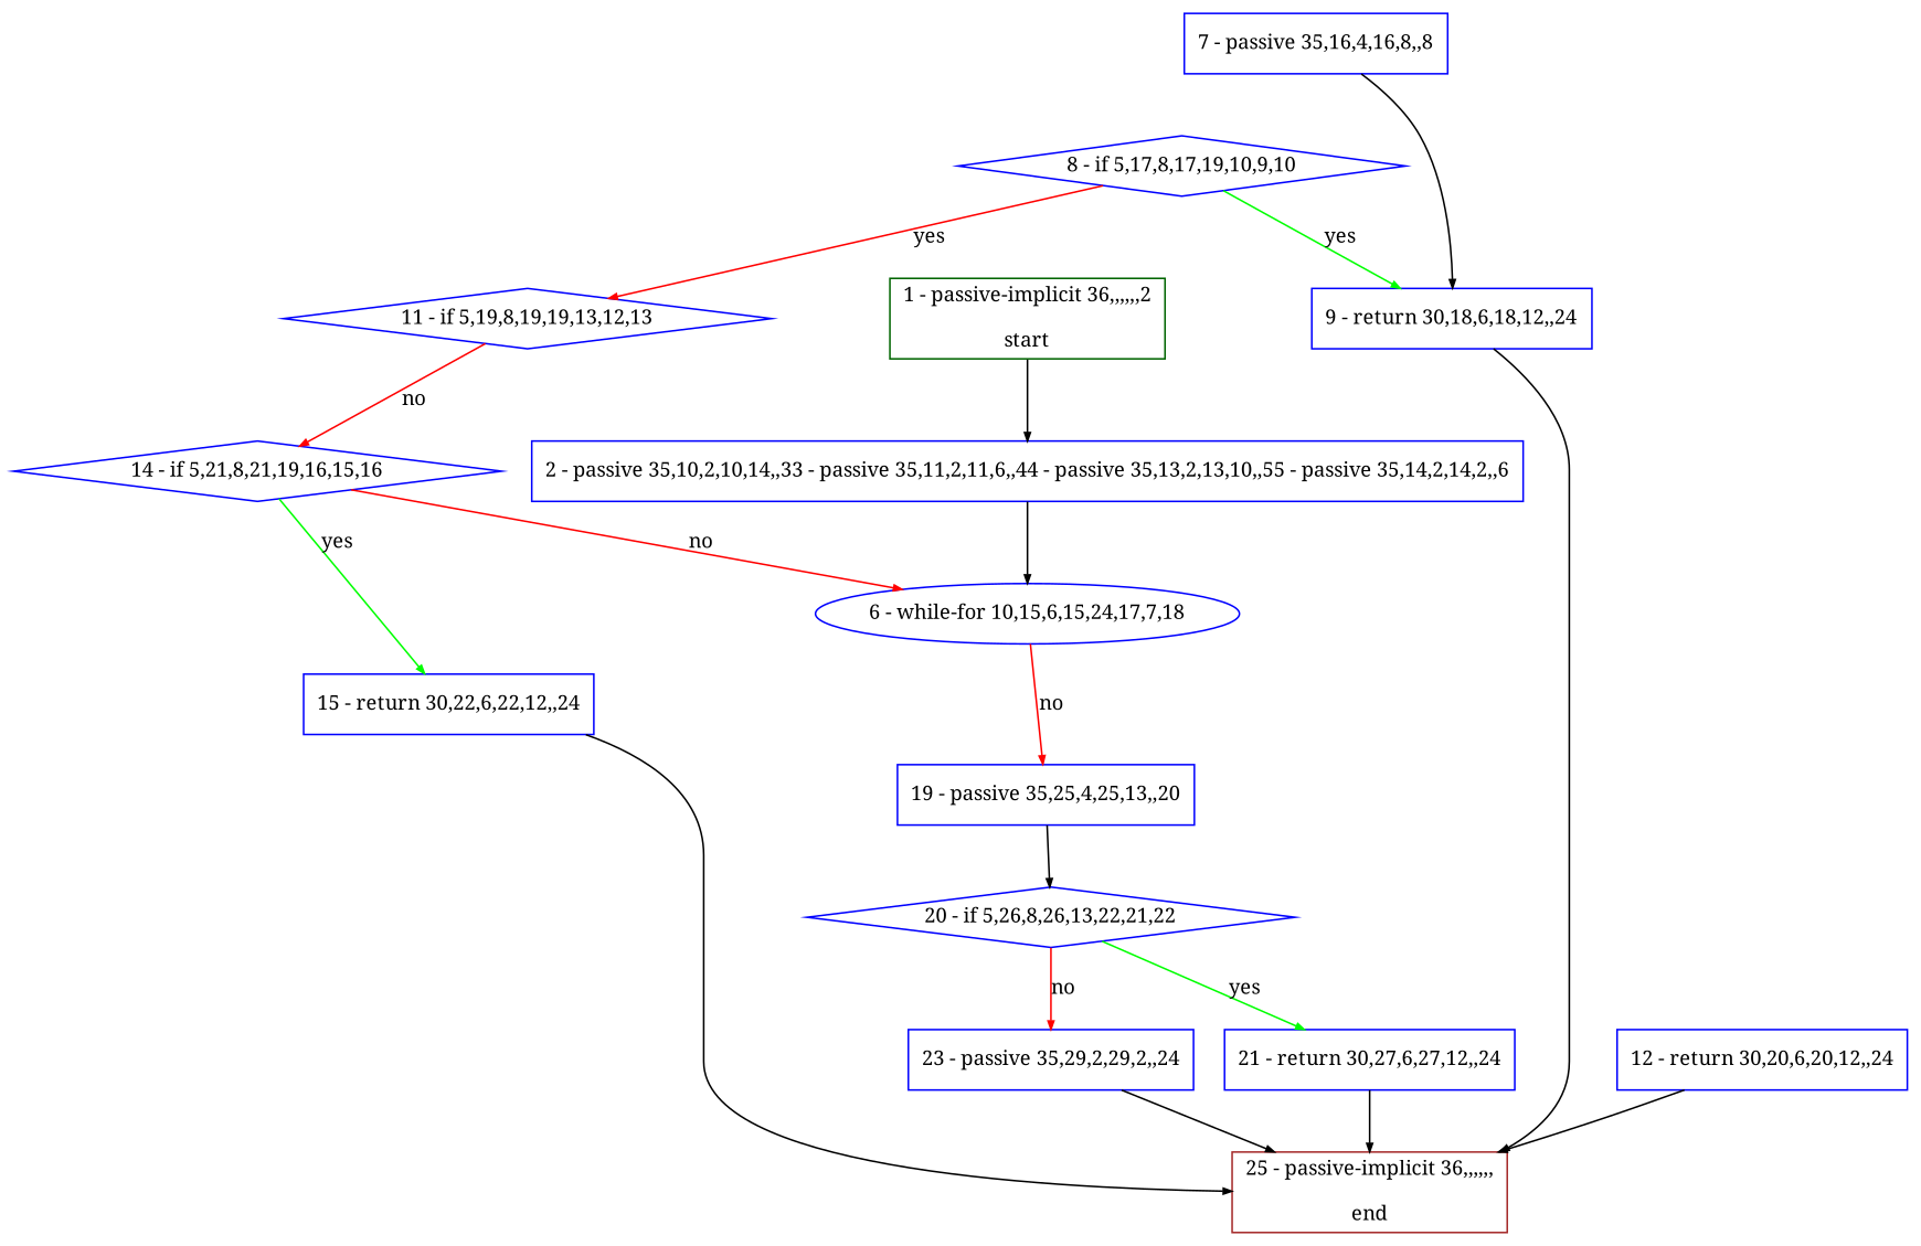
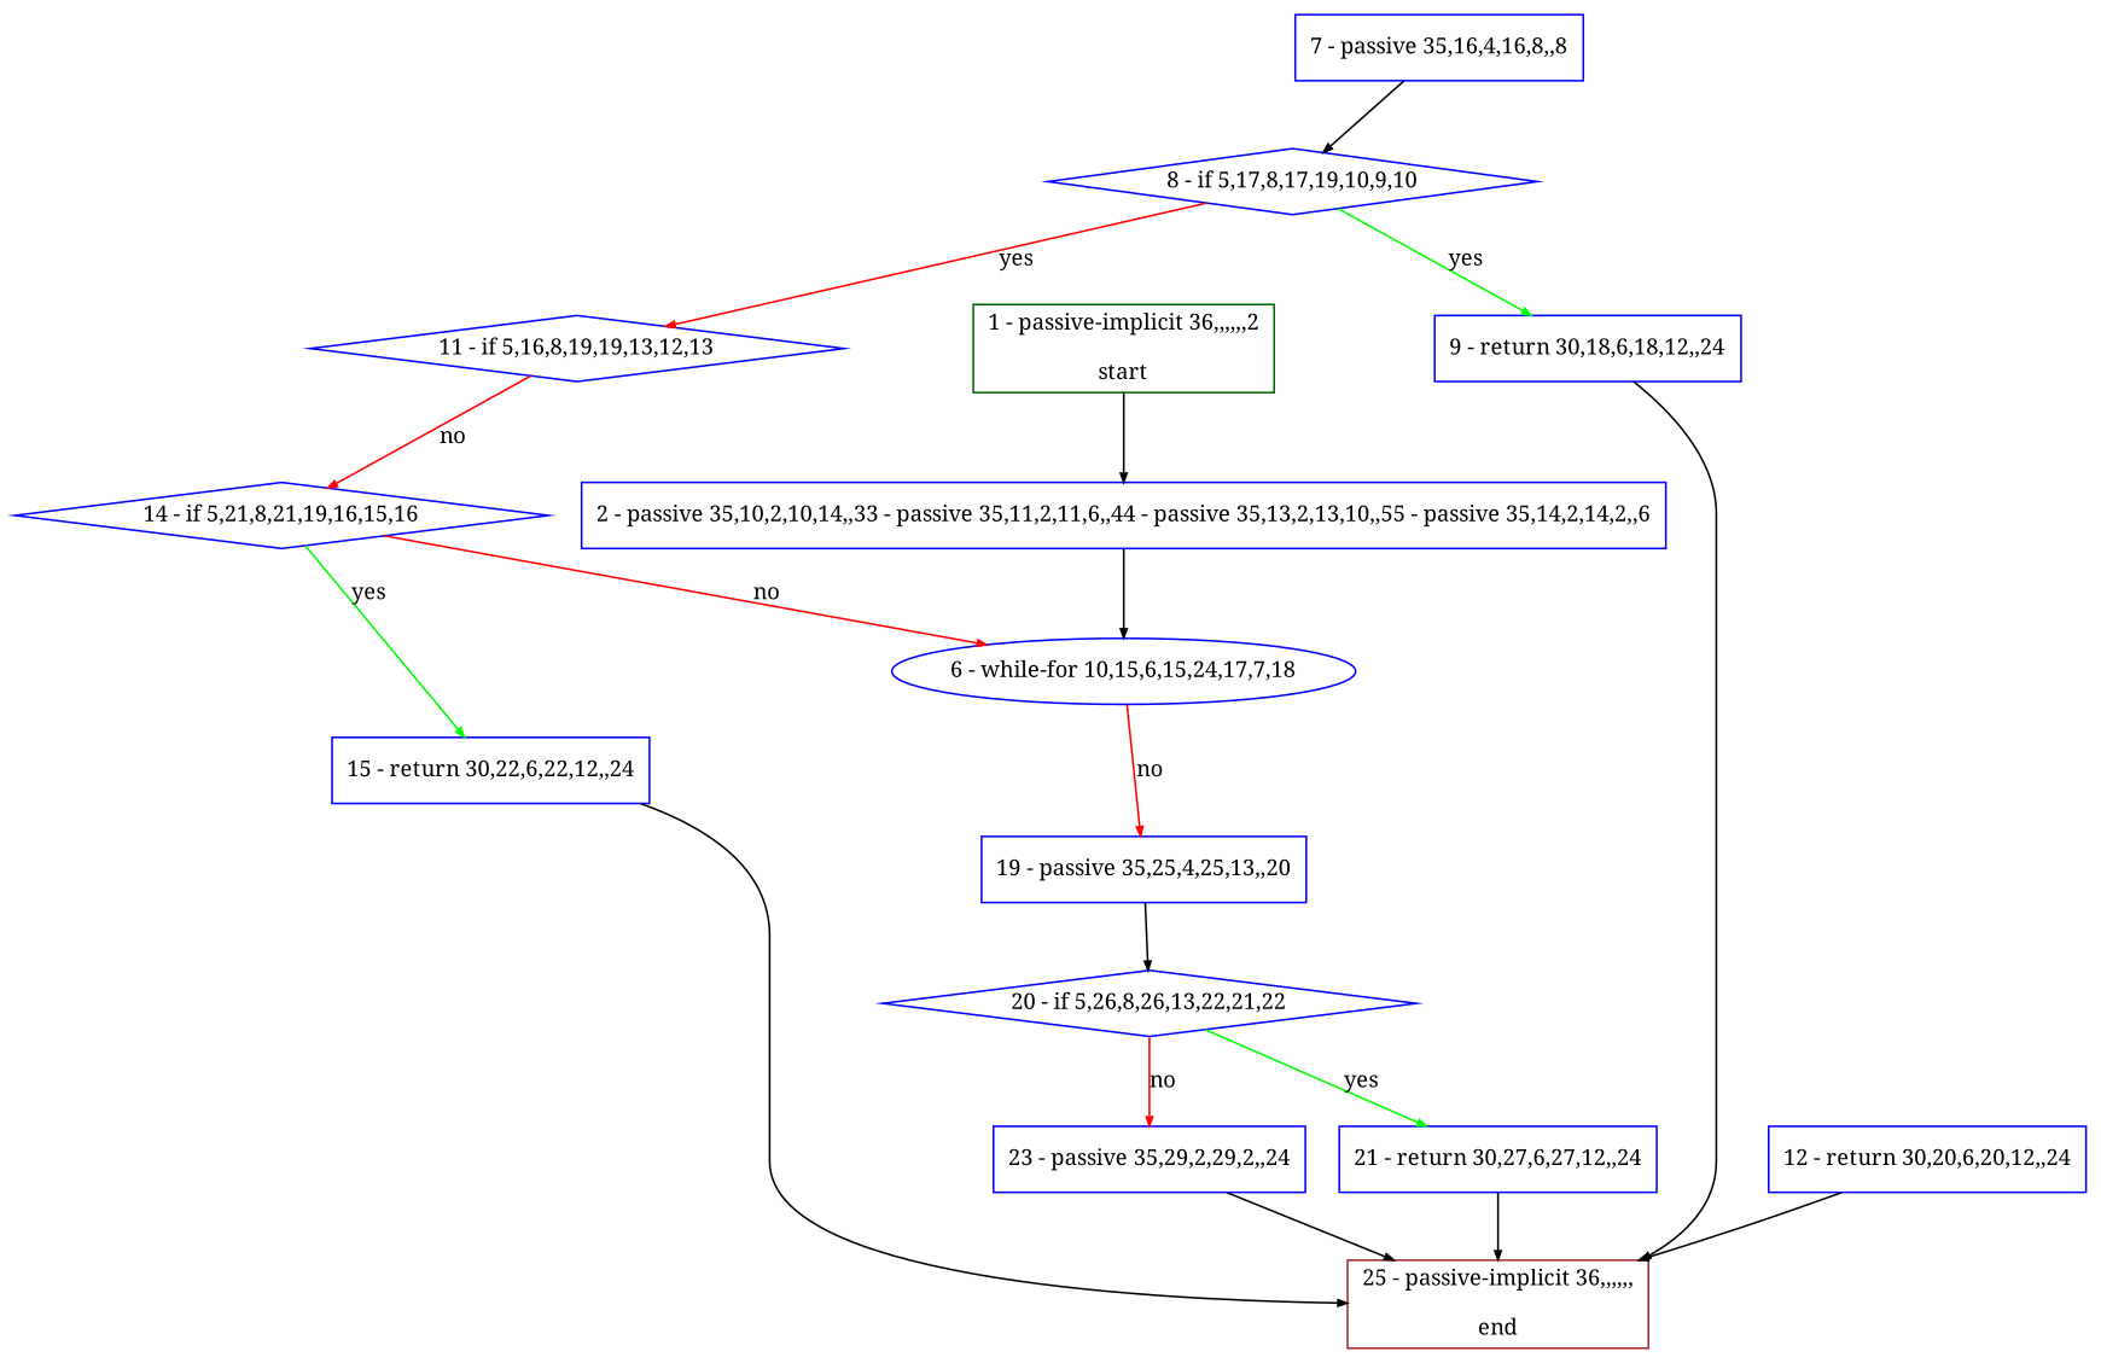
  digraph {
    bgcolor=white
    compound=true
    fillcolor="#FFFFCC"
    fontname="Noto Serif"
    fontsize=12
    pack=true
    packmode=clust
    style="rounded,filled"
    node [color="#0000ff" compound=true fillcolor="#ffffff" fixedsize=false fontname="Noto Serif" fontsize=12 node_initialized=no shape=box style=filled]
    edge [arrowhead=normal arrowsize=0.5 arrowtail=none color="#000000" compound=true dir=forward fontcolor=black fontname="Noto Serif" fontsize=12]
    n1 [label="2 - passive 35,10,2,10,14,,33 - passive 35,11,2,11,6,,44 - passive 35,13,2,13,10,,55 - passive 35,14,2,14,2,,6"]
    n2 [label="6 - while-for 10,15,6,15,24,17,7,18" shape=oval]
    n3 [label="19 - passive 35,25,4,25,13,,20"]
    n4 [color="#006400" label="1 - passive-implicit 36,,,,,,2\n\nstart"]
    n5 [label="7 - passive 35,16,4,16,8,,8"]
    n6 [label="8 - if 5,17,8,17,19,10,9,10" shape=diamond]
    n7 [label="20 - if 5,26,8,26,13,22,21,22" shape=diamond]
    n8 [label="9 - return 30,18,6,18,12,,24"]
-   n9 [label="11 - if 5,19,8,19,19,13,12,13" shape=diamond]
+   n9 [label="11 - if 5,16,8,19,19,13,12,13" shape=diamond]
    n10 [label="21 - return 30,27,6,27,12,,24"]
    n11 [label="23 - passive 35,29,2,29,2,,24"]
    n12 [color="#a52a2a" label="25 - passive-implicit 36,,,,,,\n\nend"]
    n13 [label="14 - if 5,21,8,21,19,16,15,16" shape=diamond]
    n14 [label="12 - return 30,20,6,20,12,,24"]
    n15 [label="15 - return 30,22,6,22,12,,24"]
    n1 -> n2
    n2 -> n3 [color="#ff0000" label=no]
    n3 -> n7
    n4 -> n1
-   n5 -> n8
+   n5 -> n6
    n6 -> n8 [color="#00ff00" label=yes]
    n6 -> n9 [color="#ff0000" label=yes]
    n7 -> n10 [color="#00ff00" label=yes]
    n7 -> n11 [color="#ff0000" label=no]
    n8 -> n12
    n9 -> n13 [color="#ff0000" label=no]
    n10 -> n12
    n11 -> n12
    n13 -> n2 [color="#ff0000" label=no]
    n13 -> n15 [color="#00ff00" label=yes]
    n14 -> n12
    n15 -> n12
  }
